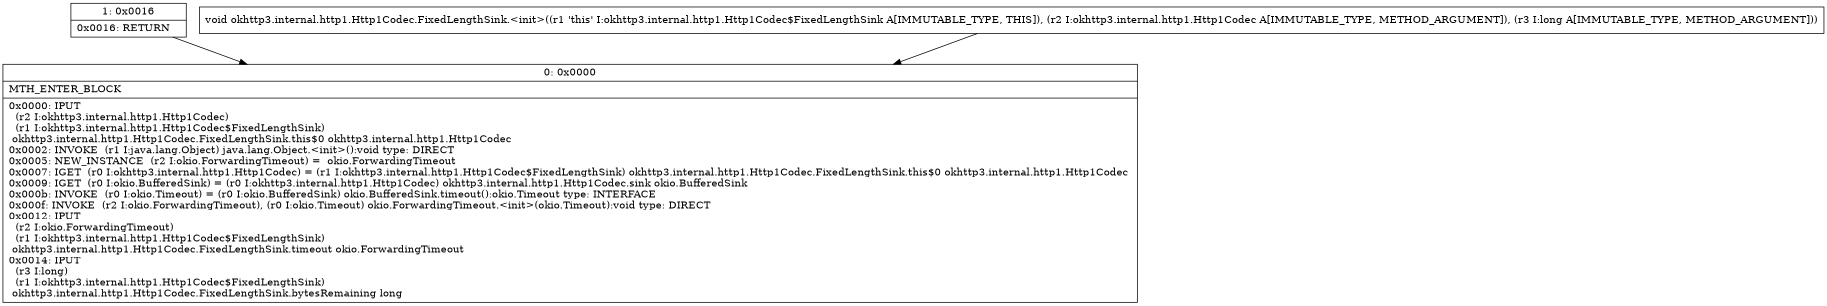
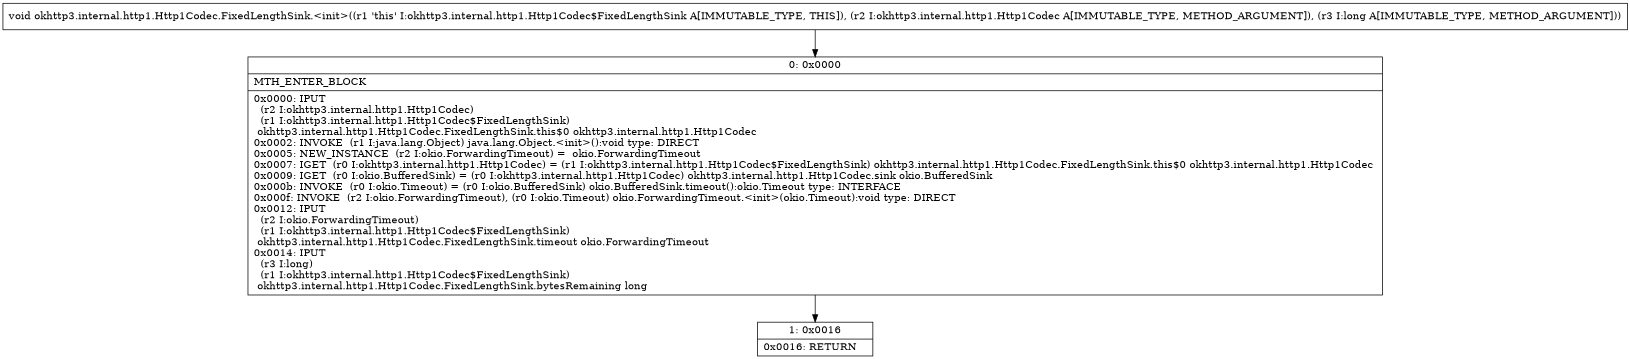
  digraph {
    node [shape=record]
    n1 [label="{0\:\ 0x0000|MTH_ENTER_BLOCK\l|0x0000: IPUT  \l  (r2 I:okhttp3.internal.http1.Http1Codec)\l  (r1 I:okhttp3.internal.http1.Http1Codec$FixedLengthSink)\l okhttp3.internal.http1.Http1Codec.FixedLengthSink.this$0 okhttp3.internal.http1.Http1Codec \l0x0002: INVOKE  (r1 I:java.lang.Object) java.lang.Object.\<init\>():void type: DIRECT \l0x0005: NEW_INSTANCE  (r2 I:okio.ForwardingTimeout) =  okio.ForwardingTimeout \l0x0007: IGET  (r0 I:okhttp3.internal.http1.Http1Codec) = (r1 I:okhttp3.internal.http1.Http1Codec$FixedLengthSink) okhttp3.internal.http1.Http1Codec.FixedLengthSink.this$0 okhttp3.internal.http1.Http1Codec \l0x0009: IGET  (r0 I:okio.BufferedSink) = (r0 I:okhttp3.internal.http1.Http1Codec) okhttp3.internal.http1.Http1Codec.sink okio.BufferedSink \l0x000b: INVOKE  (r0 I:okio.Timeout) = (r0 I:okio.BufferedSink) okio.BufferedSink.timeout():okio.Timeout type: INTERFACE \l0x000f: INVOKE  (r2 I:okio.ForwardingTimeout), (r0 I:okio.Timeout) okio.ForwardingTimeout.\<init\>(okio.Timeout):void type: DIRECT \l0x0012: IPUT  \l  (r2 I:okio.ForwardingTimeout)\l  (r1 I:okhttp3.internal.http1.Http1Codec$FixedLengthSink)\l okhttp3.internal.http1.Http1Codec.FixedLengthSink.timeout okio.ForwardingTimeout \l0x0014: IPUT  \l  (r3 I:long)\l  (r1 I:okhttp3.internal.http1.Http1Codec$FixedLengthSink)\l okhttp3.internal.http1.Http1Codec.FixedLengthSink.bytesRemaining long \l}"]
    n2 [label="{1\:\ 0x0016|0x0016: RETURN   \l}"]
    n3 [label="{void okhttp3.internal.http1.Http1Codec.FixedLengthSink.\<init\>((r1 'this' I:okhttp3.internal.http1.Http1Codec$FixedLengthSink A[IMMUTABLE_TYPE, THIS]), (r2 I:okhttp3.internal.http1.Http1Codec A[IMMUTABLE_TYPE, METHOD_ARGUMENT]), (r3 I:long A[IMMUTABLE_TYPE, METHOD_ARGUMENT])) }"]
-   n2 -> n1
+   n1 -> n2
    n3 -> n1
  }
